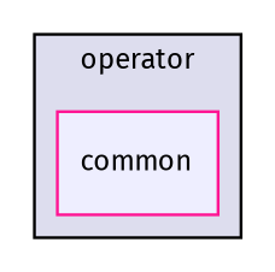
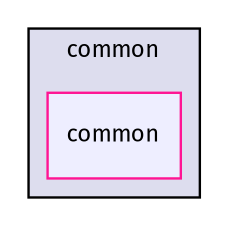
  digraph {
    compound=true
    fontname="Fira Sans"
    n1 [fillcolor="#eeeeff" fontname="Fira Sans" fontsize=10 label=common pencolor=black shape=box style=filled color=deeppink]
    subgraph cluster_1 {
      bgcolor="#ddddee"
      fontsize=10
-     label=operator
+     label=common
      pencolor=black
      n1
    }
  }
